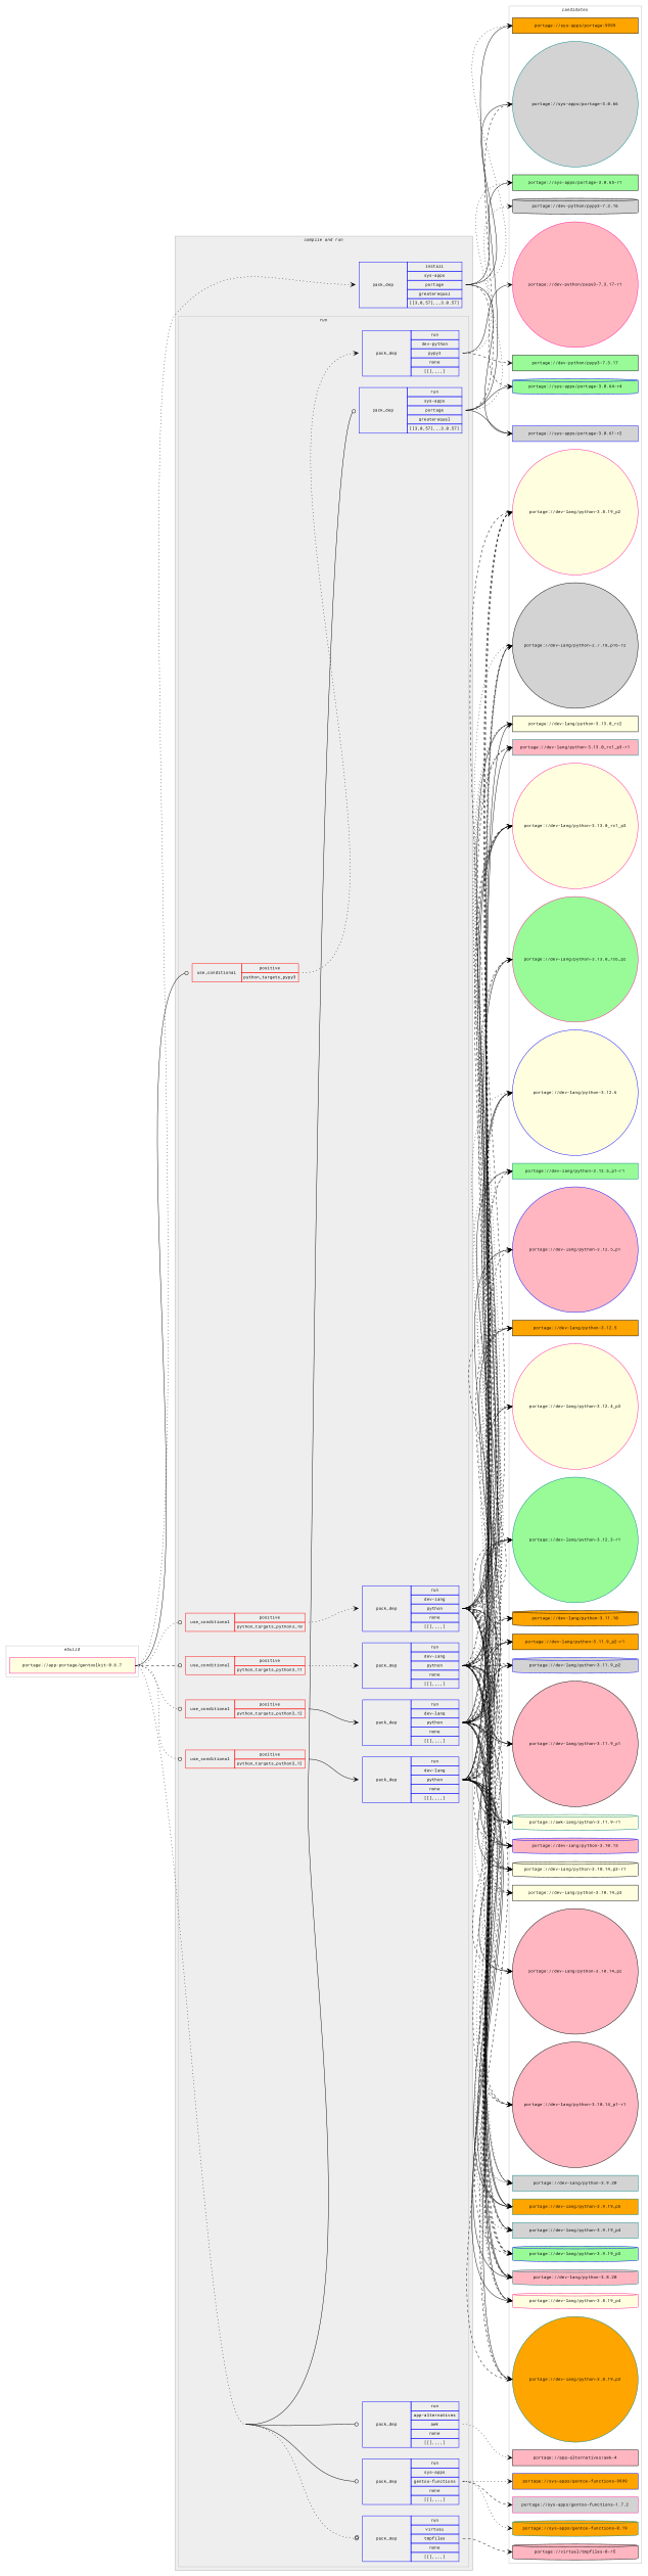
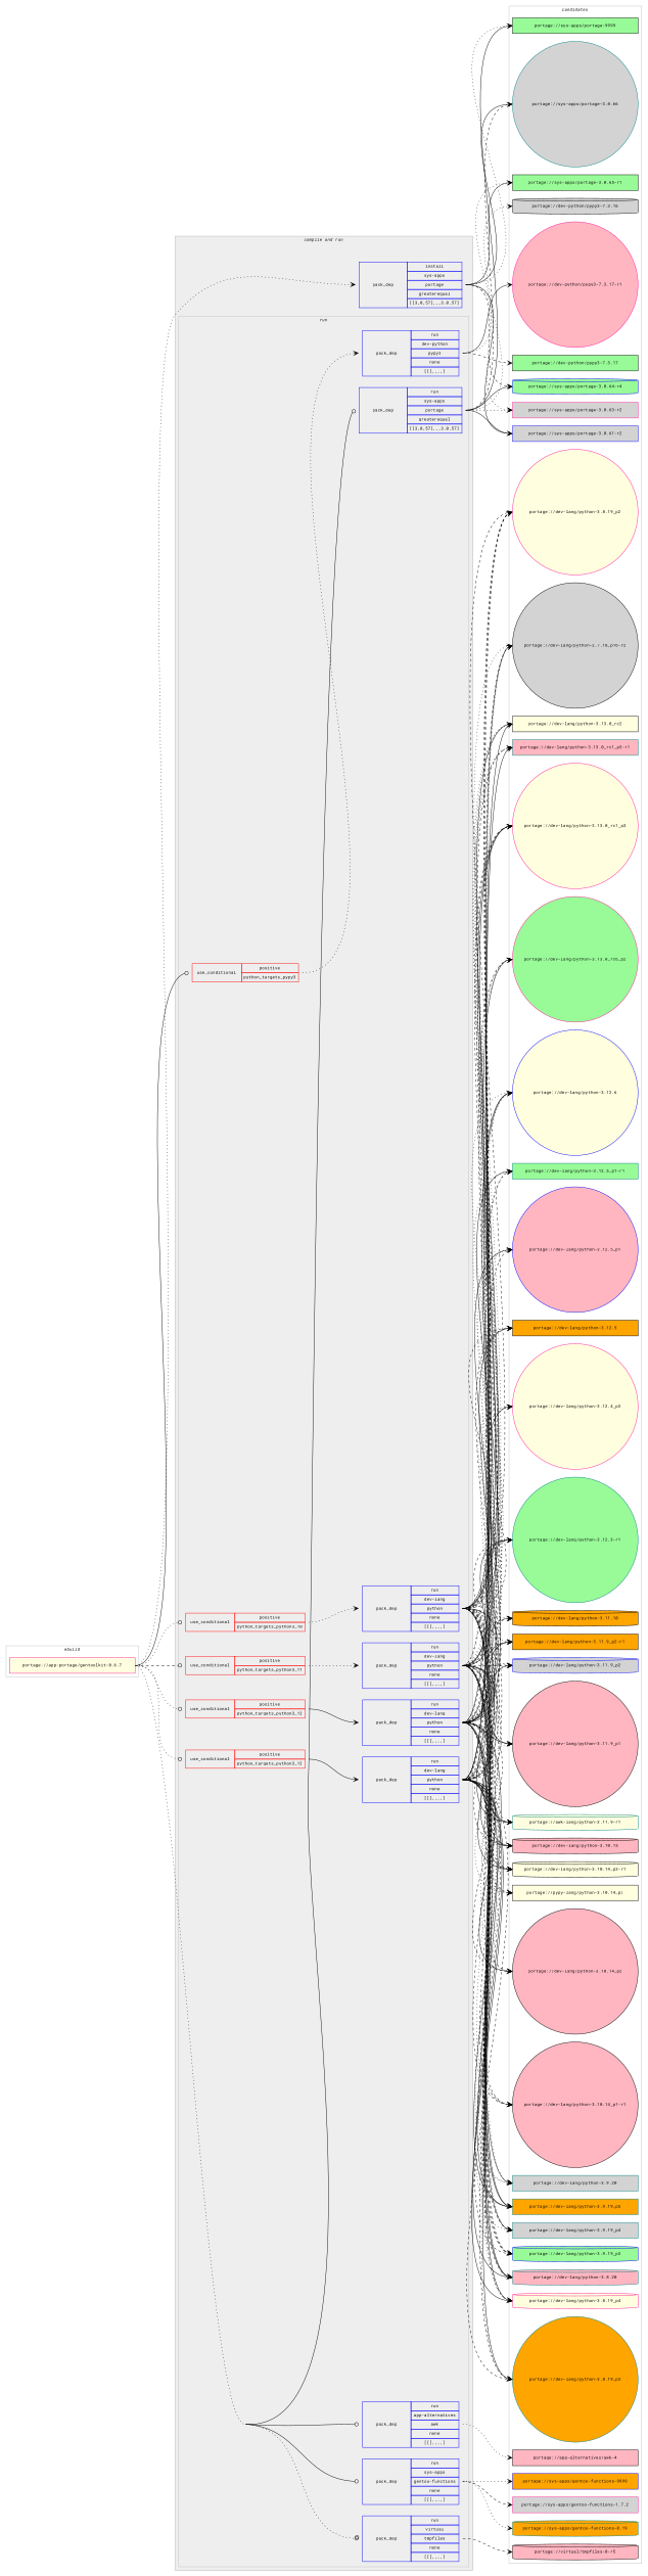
  digraph {
    compound=true
    concentrate=true
    fontname="Roboto Mono"
    fontsize=10
    newrank=true
    rankdir=LR
    ranksep=1.5
    node [color=blue fontname="Roboto Mono" fontsize=10 shape=box style=filled]
    edge [arrowhead=vee fontname="Roboto Mono" headport=w style=dotted tailport=e weight=100]
    n1 [color=deeppink fillcolor=lightyellow label="portage://app-portage/gentoolkit-0.6.7" width=4]
    n2 [label=<<TABLE BORDER="0" CELLBORDER="1" CELLSPACING="0" CELLPADDING="4" WIDTH="220"><TR><TD ROWSPAN="6" CELLPADDING="30">pack_dep</TD></TR><TR><TD WIDTH="110">install</TD></TR><TR><TD>sys-apps</TD></TR><TR><TD>portage</TD></TR><TR><TD>greaterequal</TD></TR><TR><TD>[[3,0,57],,,3.0.57]</TD></TR></TABLE>> shape=none style=""]
    n3 [label=<<TABLE BORDER="0" CELLBORDER="1" CELLSPACING="0" CELLPADDING="4" WIDTH="220"><TR><TD ROWSPAN="6" CELLPADDING="30">pack_dep</TD></TR><TR><TD WIDTH="110">run</TD></TR><TR><TD>dev-python</TD></TR><TR><TD>pypy3</TD></TR><TR><TD>none</TD></TR><TR><TD>[[],,,,]</TD></TR></TABLE>> shape=none style=""]
    n4 [color=red label=<<TABLE BORDER="0" CELLBORDER="1" CELLSPACING="0" CELLPADDING="4"><TR><TD ROWSPAN="3" CELLPADDING="10">use_conditional</TD></TR><TR><TD>positive</TD></TR><TR><TD>python_targets_pypy3</TD></TR></TABLE>> shape=none style=""]
    n5 [label=<<TABLE BORDER="0" CELLBORDER="1" CELLSPACING="0" CELLPADDING="4" WIDTH="220"><TR><TD ROWSPAN="6" CELLPADDING="30">pack_dep</TD></TR><TR><TD WIDTH="110">run</TD></TR><TR><TD>dev-lang</TD></TR><TR><TD>python</TD></TR><TR><TD>none</TD></TR><TR><TD>[[],,,,]</TD></TR></TABLE>> shape=none style=""]
    n6 [color=red label=<<TABLE BORDER="0" CELLBORDER="1" CELLSPACING="0" CELLPADDING="4"><TR><TD ROWSPAN="3" CELLPADDING="10">use_conditional</TD></TR><TR><TD>positive</TD></TR><TR><TD>python_targets_python3_10</TD></TR></TABLE>> shape=none style=""]
    n7 [label=<<TABLE BORDER="0" CELLBORDER="1" CELLSPACING="0" CELLPADDING="4" WIDTH="220"><TR><TD ROWSPAN="6" CELLPADDING="30">pack_dep</TD></TR><TR><TD WIDTH="110">run</TD></TR><TR><TD>dev-lang</TD></TR><TR><TD>python</TD></TR><TR><TD>none</TD></TR><TR><TD>[[],,,,]</TD></TR></TABLE>> shape=none style=""]
    n8 [color=red label=<<TABLE BORDER="0" CELLBORDER="1" CELLSPACING="0" CELLPADDING="4"><TR><TD ROWSPAN="3" CELLPADDING="10">use_conditional</TD></TR><TR><TD>positive</TD></TR><TR><TD>python_targets_python3_11</TD></TR></TABLE>> shape=none style=""]
    n9 [label=<<TABLE BORDER="0" CELLBORDER="1" CELLSPACING="0" CELLPADDING="4" WIDTH="220"><TR><TD ROWSPAN="6" CELLPADDING="30">pack_dep</TD></TR><TR><TD WIDTH="110">run</TD></TR><TR><TD>dev-lang</TD></TR><TR><TD>python</TD></TR><TR><TD>none</TD></TR><TR><TD>[[],,,,]</TD></TR></TABLE>> shape=none style=""]
    n10 [color=red label=<<TABLE BORDER="0" CELLBORDER="1" CELLSPACING="0" CELLPADDING="4"><TR><TD ROWSPAN="3" CELLPADDING="10">use_conditional</TD></TR><TR><TD>positive</TD></TR><TR><TD>python_targets_python3_12</TD></TR></TABLE>> shape=none style=""]
    n11 [label=<<TABLE BORDER="0" CELLBORDER="1" CELLSPACING="0" CELLPADDING="4" WIDTH="220"><TR><TD ROWSPAN="6" CELLPADDING="30">pack_dep</TD></TR><TR><TD WIDTH="110">run</TD></TR><TR><TD>dev-lang</TD></TR><TR><TD>python</TD></TR><TR><TD>none</TD></TR><TR><TD>[[],,,,]</TD></TR></TABLE>> shape=none style=""]
    n12 [color=red label=<<TABLE BORDER="0" CELLBORDER="1" CELLSPACING="0" CELLPADDING="4"><TR><TD ROWSPAN="3" CELLPADDING="10">use_conditional</TD></TR><TR><TD>positive</TD></TR><TR><TD>python_targets_python3_13</TD></TR></TABLE>> shape=none style=""]
    n13 [label=<<TABLE BORDER="0" CELLBORDER="1" CELLSPACING="0" CELLPADDING="4" WIDTH="220"><TR><TD ROWSPAN="6" CELLPADDING="30">pack_dep</TD></TR><TR><TD WIDTH="110">run</TD></TR><TR><TD>app-alternatives</TD></TR><TR><TD>awk</TD></TR><TR><TD>none</TD></TR><TR><TD>[[],,,,]</TD></TR></TABLE>> shape=none style=""]
    n14 [label=<<TABLE BORDER="0" CELLBORDER="1" CELLSPACING="0" CELLPADDING="4" WIDTH="220"><TR><TD ROWSPAN="6" CELLPADDING="30">pack_dep</TD></TR><TR><TD WIDTH="110">run</TD></TR><TR><TD>sys-apps</TD></TR><TR><TD>gentoo-functions</TD></TR><TR><TD>none</TD></TR><TR><TD>[[],,,,]</TD></TR></TABLE>> shape=none style=""]
    n15 [label=<<TABLE BORDER="0" CELLBORDER="1" CELLSPACING="0" CELLPADDING="4" WIDTH="220"><TR><TD ROWSPAN="6" CELLPADDING="30">pack_dep</TD></TR><TR><TD WIDTH="110">run</TD></TR><TR><TD>sys-apps</TD></TR><TR><TD>portage</TD></TR><TR><TD>greaterequal</TD></TR><TR><TD>[[3,0,57],,,3.0.57]</TD></TR></TABLE>> shape=none style=""]
    n16 [label=<<TABLE BORDER="0" CELLBORDER="1" CELLSPACING="0" CELLPADDING="4" WIDTH="220"><TR><TD ROWSPAN="6" CELLPADDING="30">pack_dep</TD></TR><TR><TD WIDTH="110">run</TD></TR><TR><TD>virtual</TD></TR><TR><TD>tmpfiles</TD></TR><TR><TD>none</TD></TR><TR><TD>[[],,,,]</TD></TR></TABLE>> shape=none style=""]
-   n17 [color=black fillcolor=orange label="portage://sys-apps/portage-9999" width=4]
+   n17 [color=black fillcolor=palegreen label="portage://sys-apps/portage-9999" width=4]
    n18 [color=teal fillcolor=lightgrey label="portage://sys-apps/portage-3.0.66" shape=circle width=4]
    n19 [color=black fillcolor=palegreen label="portage://sys-apps/portage-3.0.65-r1" width=4]
    n20 [fillcolor=palegreen label="portage://sys-apps/portage-3.0.64-r4" shape=cylinder width=4]
+   n21 [color=deeppink fillcolor=lightgrey label="portage://sys-apps/portage-3.0.63-r2" width=4]
    n22 [fillcolor=lightgrey label="portage://sys-apps/portage-3.0.61-r2" width=4]
    n23 [color=deeppink fillcolor=lightpink label="portage://dev-python/pypy3-7.3.17-r1" shape=circle width=4]
    n24 [color=black fillcolor=palegreen label="portage://dev-python/pypy3-7.3.17" width=4]
    n25 [color=black fillcolor=lightgrey label="portage://dev-python/pypy3-7.3.16" shape=cylinder width=4]
    n26 [color=black fillcolor=lightyellow label="portage://dev-lang/python-3.13.0_rc2" width=4]
    n27 [color=teal fillcolor=lightpink label="portage://dev-lang/python-3.13.0_rc1_p3-r1" width=4]
    n28 [color=deeppink fillcolor=lightyellow label="portage://dev-lang/python-3.13.0_rc1_p3" shape=circle width=4]
    n29 [color=deeppink fillcolor=palegreen label="portage://dev-lang/python-3.13.0_rc6_p2" shape=circle width=4]
    n30 [fillcolor=lightyellow label="portage://dev-lang/python-3.12.6" shape=circle width=4]
    n31 [color=teal fillcolor=palegreen label="portage://dev-lang/python-3.12.5_p1-r1" width=4]
    n32 [fillcolor=lightpink label="portage://dev-lang/python-3.12.5_p1" shape=circle width=4]
    n33 [color=black fillcolor=orange label="portage://dev-lang/python-3.12.5" width=4]
    n34 [color=deeppink fillcolor=lightyellow label="portage://dev-lang/python-3.12.4_p3" shape=circle width=4]
    n35 [color=teal fillcolor=palegreen label="portage://dev-lang/python-3.12.3-r1" shape=circle width=4]
    n36 [color=black fillcolor=orange label="portage://dev-lang/python-3.11.10" shape=cylinder width=4]
    n37 [color=black fillcolor=orange label="portage://dev-lang/python-3.11.9_p2-r1" width=4]
    n38 [fillcolor=lightgrey label="portage://dev-lang/python-3.11.9_p2" shape=cylinder width=4]
    n39 [color=black fillcolor=lightpink label="portage://dev-lang/python-3.11.9_p1" shape=circle width=4]
    n40 [color=teal fillcolor=lightyellow label="portage://awk-lang/python-3.11.9-r1" shape=cylinder width=4]
-   n41 [fillcolor=lightpink label="portage://dev-lang/python-3.10.15" shape=cylinder width=4]
+   n41 [color=black fillcolor=lightpink label="portage://dev-lang/python-3.10.15" shape=cylinder width=4]
    n42 [color=black fillcolor=lightyellow label="portage://dev-lang/python-3.10.14_p3-r1" shape=cylinder width=4]
-   n43 [color=black fillcolor=lightyellow label="portage://dev-lang/python-3.10.14_p3" width=4]
+   n43 [color=black fillcolor=lightyellow label="portage://pypy-lang/python-3.10.14_p3" width=4]
    n44 [color=black fillcolor=lightpink label="portage://dev-lang/python-3.10.14_p2" shape=circle width=4]
    n45 [color=black fillcolor=lightpink label="portage://dev-lang/python-3.10.14_p1-r1" shape=circle width=4]
    n46 [color=teal fillcolor=lightgrey label="portage://dev-lang/python-3.9.20" width=4]
    n47 [color=teal fillcolor=orange label="portage://dev-lang/python-3.9.19_p5" width=4]
    n48 [color=teal fillcolor=lightgrey label="portage://dev-lang/python-3.9.19_p4" width=4]
    n49 [fillcolor=palegreen label="portage://dev-lang/python-3.9.19_p3" shape=cylinder width=4]
    n50 [color=teal fillcolor=lightpink label="portage://dev-lang/python-3.8.20" shape=cylinder width=4]
    n51 [color=deeppink fillcolor=lightyellow label="portage://dev-lang/python-3.8.19_p4" shape=cylinder width=4]
    n52 [color=teal fillcolor=orange label="portage://dev-lang/python-3.8.19_p3" shape=circle width=4]
    n53 [color=deeppink fillcolor=lightyellow label="portage://dev-lang/python-3.8.19_p2" shape=circle width=4]
    n54 [color=black fillcolor=lightgrey label="portage://dev-lang/python-2.7.18_p16-r2" shape=circle width=4]
    n55 [color=black fillcolor=lightpink label="portage://app-alternatives/awk-4" width=4]
    n56 [fillcolor=orange label="portage://sys-apps/gentoo-functions-9999" width=4]
    n57 [color=deeppink fillcolor=lightgrey label="portage://sys-apps/gentoo-functions-1.7.2" width=4]
    n58 [color=teal fillcolor=orange label="portage://sys-apps/gentoo-functions-0.19" shape=cylinder width=4]
    n59 [color=black fillcolor=lightpink label="portage://virtual/tmpfiles-0-r5" shape=cylinder width=4]
    subgraph cluster_1 {
      color=gray
      label=<<i>dependencies</i>>
      subgraph cluster_2 {
        color=gray
        fillcolor="#eeeeee"
        label=<<i>compile</i>>
        style=filled
        subgraph sub_3 {
          color=gray
          fillcolor="#eeeeee"
          label=<<i>compile</i>>
          style=filled
          n2
        }
      }
      subgraph cluster_4 {
        color=gray
        fillcolor="#eeeeee"
        label=<<i>compile and run</i>>
        style=filled
      }
      subgraph cluster_5 {
        color=gray
        fillcolor="#eeeeee"
        label=<<i>run</i>>
        style=filled
        subgraph sub_6 {
          color=gray
          fillcolor="#eeeeee"
          label=<<i>run</i>>
          style=filled
          n4
          subgraph sub_7 {
            color=gray
            fillcolor="#eeeeee"
            label=<<i>run</i>>
            style=filled
            n3
          }
        }
        subgraph sub_8 {
          color=gray
          fillcolor="#eeeeee"
          label=<<i>run</i>>
          style=filled
          n6
          subgraph sub_9 {
            color=gray
            fillcolor="#eeeeee"
            label=<<i>run</i>>
            style=filled
            n5
          }
        }
        subgraph sub_10 {
          color=gray
          fillcolor="#eeeeee"
          label=<<i>run</i>>
          style=filled
          n8
          subgraph sub_11 {
            color=gray
            fillcolor="#eeeeee"
            label=<<i>run</i>>
            style=filled
            n7
          }
        }
        subgraph sub_12 {
          color=gray
          fillcolor="#eeeeee"
          label=<<i>run</i>>
          style=filled
          n10
          subgraph sub_13 {
            color=gray
            fillcolor="#eeeeee"
            label=<<i>run</i>>
            style=filled
            n9
          }
        }
        subgraph sub_14 {
          color=gray
          fillcolor="#eeeeee"
          label=<<i>run</i>>
          style=filled
          n12
          subgraph sub_15 {
            color=gray
            fillcolor="#eeeeee"
            label=<<i>run</i>>
            style=filled
            n11
          }
        }
        subgraph sub_16 {
          color=gray
          fillcolor="#eeeeee"
          label=<<i>run</i>>
          style=filled
          n13
        }
        subgraph sub_17 {
          color=gray
          fillcolor="#eeeeee"
          label=<<i>run</i>>
          style=filled
          n14
        }
        subgraph sub_18 {
          color=gray
          fillcolor="#eeeeee"
          label=<<i>run</i>>
          style=filled
          n15
        }
        subgraph sub_19 {
          color=gray
          fillcolor="#eeeeee"
          label=<<i>run</i>>
          style=filled
          n16
        }
      }
    }
    subgraph cluster_20 {
      color=gray
      label=<<i>ebuild</i>>
      n1
    }
    subgraph cluster_21 {
      color=gray
      label=<<i>candidates</i>>
      rank=same
      subgraph sub_22 {
        color=black
        label=<<i>candidates</i>>
        nodesep=1
        rank=same
        n17
        n18
        n19
        n20
+       n21
        n22
      }
      subgraph sub_23 {
        color=black
        label=<<i>candidates</i>>
        nodesep=1
        rank=same
        n23
        n24
        n25
      }
      subgraph sub_24 {
        color=black
        label=<<i>candidates</i>>
        nodesep=1
        rank=same
        n26
        n27
        n28
        n29
        n30
        n31
        n32
        n33
        n34
        n35
        n36
        n37
        n38
        n39
        n40
        n41
        n42
        n43
        n44
        n45
        n46
        n47
        n48
        n49
        n50
        n51
        n52
        n53
        n54
      }
      subgraph sub_25 {
        color=black
        label=<<i>candidates</i>>
        nodesep=1
        rank=same
        n26
        n27
        n28
        n29
        n30
        n31
        n32
        n33
        n34
        n35
        n36
        n37
        n38
        n39
        n40
        n41
        n42
        n43
        n44
        n45
        n46
        n47
        n48
        n49
        n50
        n51
        n52
        n53
        n54
      }
      subgraph sub_26 {
        color=black
        label=<<i>candidates</i>>
        nodesep=1
        rank=same
        n26
        n27
        n28
        n29
        n30
        n31
        n32
        n33
        n34
        n35
        n36
        n37
        n38
        n39
        n40
        n41
        n42
        n43
        n44
        n45
        n46
        n47
        n48
        n49
        n50
        n51
        n52
        n53
        n54
      }
      subgraph sub_27 {
        color=black
        label=<<i>candidates</i>>
        nodesep=1
        rank=same
        n26
        n27
        n28
        n29
        n30
        n31
        n32
        n33
        n34
        n35
        n36
        n37
        n38
        n39
        n40
        n41
        n42
        n43
        n44
        n45
        n46
        n47
        n48
        n49
        n50
        n51
        n52
        n53
        n54
      }
      subgraph sub_28 {
        color=black
        label=<<i>candidates</i>>
        nodesep=1
        rank=same
        n55
      }
      subgraph sub_29 {
        color=black
        label=<<i>candidates</i>>
        nodesep=1
        rank=same
        n56
        n57
        n58
      }
      subgraph sub_30 {
        color=black
        label=<<i>candidates</i>>
        nodesep=1
        rank=same
        n17
        n18
        n19
        n20
+       n21
        n22
      }
      subgraph sub_31 {
        color=black
        label=<<i>candidates</i>>
        nodesep=1
        rank=same
        n59
      }
    }
    n1 -> n2 [weight=20]
    n1 -> n4 [arrowhead=odot style=solid weight=20]
    n1 -> n6 [arrowhead=odot weight=20]
    n1 -> n8 [arrowhead=odot style=dashed weight=20]
    n1 -> n10 [arrowhead=odot weight=20]
    n1 -> n12 [arrowhead=odot weight=20]
    n1 -> n13 [arrowhead=odot style=solid weight=20]
    n1 -> n14 [arrowhead=odot style=solid weight=20]
    n1 -> n15 [arrowhead=odot style=solid weight=20]
    n1 -> n16 [arrowhead=odot weight=20]
    n2 -> n17
    n2 -> n18 [style=solid]
    n2 -> n19 [style=solid]
    n2 -> n20 [style=dashed]
+   n2 -> n21
    n2 -> n22 [style=solid]
    n3 -> n23 [style=solid]
    n3 -> n24 [style=dashed]
    n3 -> n25
    n4 -> n3 [weight=20]
    n5 -> n26 [style=solid]
    n5 -> n27 [style=dashed]
    n5 -> n28 [style=solid]
    n5 -> n29 [style=solid]
    n5 -> n30
    n5 -> n31 [style=solid]
    n5 -> n32
    n5 -> n33 [style=dashed]
    n5 -> n34
    n5 -> n35 [style=dashed]
    n5 -> n36
    n5 -> n37
    n5 -> n38 [style=dashed]
    n5 -> n39
    n5 -> n40 [style=solid]
    n5 -> n41 [style=dashed]
    n5 -> n42 [style=dashed]
    n5 -> n43 [style=dashed]
    n5 -> n44
    n5 -> n45 [style=dashed]
    n5 -> n46 [style=solid]
    n5 -> n47 [style=solid]
    n5 -> n48 [style=dashed]
    n5 -> n49 [style=dashed]
    n5 -> n50 [style=dashed]
    n5 -> n51
    n5 -> n52 [style=dashed]
    n5 -> n53 [style=dashed]
    n5 -> n54
    n6 -> n5 [weight=20]
    n7 -> n26
    n7 -> n27
    n7 -> n28 [style=solid]
    n7 -> n29
    n7 -> n30
    n7 -> n31
    n7 -> n32
    n7 -> n33
    n7 -> n34 [style=solid]
    n7 -> n35 [style=solid]
    n7 -> n36 [style=dashed]
    n7 -> n37
    n7 -> n38 [style=dashed]
    n7 -> n39 [style=solid]
    n7 -> n40 [style=dashed]
    n7 -> n41 [style=solid]
    n7 -> n42 [style=solid]
    n7 -> n43
    n7 -> n44 [style=dashed]
    n7 -> n45
    n7 -> n46
    n7 -> n47 [style=solid]
    n7 -> n48 [style=solid]
    n7 -> n49 [style=dashed]
    n7 -> n50 [style=solid]
    n7 -> n51 [style=dashed]
    n7 -> n52
    n7 -> n53 [style=dashed]
    n7 -> n54
    n8 -> n7 [weight=20]
    n9 -> n26
    n9 -> n27
    n9 -> n28 [style=dashed]
    n9 -> n29
    n9 -> n30 [style=solid]
    n9 -> n31 [style=dashed]
    n9 -> n32 [style=solid]
    n9 -> n33 [style=solid]
    n9 -> n34
    n9 -> n35 [style=solid]
    n9 -> n36 [style=dashed]
    n9 -> n37 [style=solid]
    n9 -> n38 [style=solid]
    n9 -> n39 [style=solid]
    n9 -> n40
    n9 -> n41 [style=dashed]
    n9 -> n42
    n9 -> n43
    n9 -> n44 [style=dashed]
    n9 -> n45 [style=dashed]
    n9 -> n46
    n9 -> n47 [style=solid]
    n9 -> n48
    n9 -> n49 [style=dashed]
    n9 -> n50 [style=solid]
    n9 -> n51 [style=solid]
    n9 -> n52 [style=solid]
    n9 -> n53 [style=dashed]
    n9 -> n54 [style=solid]
    n10 -> n9 [style=solid weight=20]
    n11 -> n26 [style=solid]
    n11 -> n27 [style=solid]
    n11 -> n28 [style=dashed]
    n11 -> n29 [style=dashed]
    n11 -> n30 [style=solid]
    n11 -> n31
    n11 -> n32 [style=dashed]
    n11 -> n33 [style=dashed]
    n11 -> n34
    n11 -> n35 [style=dashed]
    n11 -> n36 [style=dashed]
    n11 -> n37 [style=solid]
    n11 -> n38
    n11 -> n39
    n11 -> n40 [style=solid]
    n11 -> n41 [style=solid]
    n11 -> n42 [style=solid]
    n11 -> n43
    n11 -> n44 [style=solid]
    n11 -> n45 [style=dashed]
    n11 -> n46
    n11 -> n47 [style=solid]
    n11 -> n48
    n11 -> n49 [style=dashed]
    n11 -> n50 [style=solid]
    n11 -> n51 [style=solid]
    n11 -> n52 [style=dashed]
    n11 -> n53 [style=dashed]
    n11 -> n54 [style=dashed]
    n12 -> n11 [style=solid weight=20]
    n13 -> n55
    n14 -> n56
    n14 -> n57 [style=dashed]
    n14 -> n58
    n15 -> n17 [style=solid]
    n15 -> n18 [style=dashed]
    n15 -> n19
    n15 -> n20 [style=solid]
+   n15 -> n21
    n15 -> n22 [style=solid]
    n16 -> n59 [style=dashed]
  }
